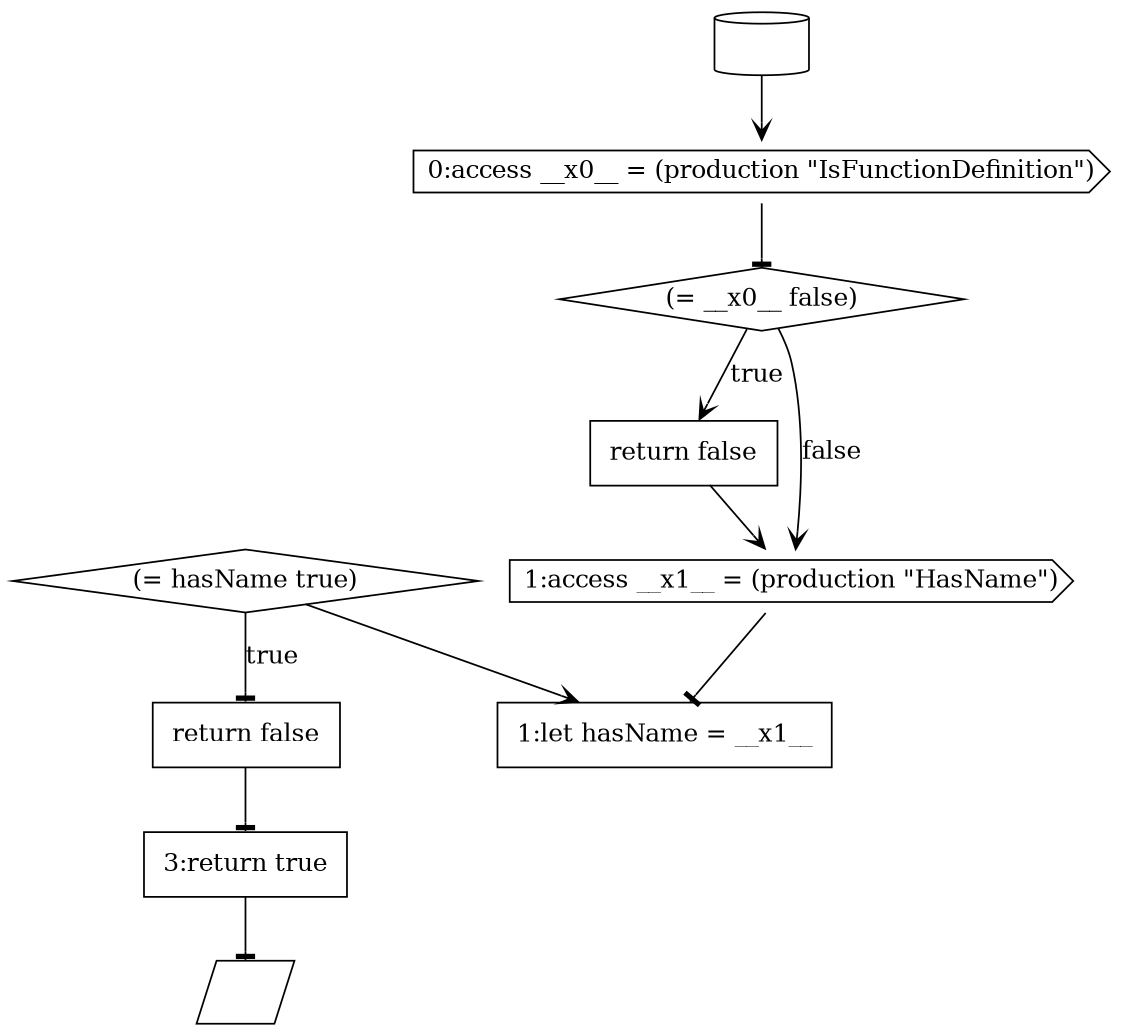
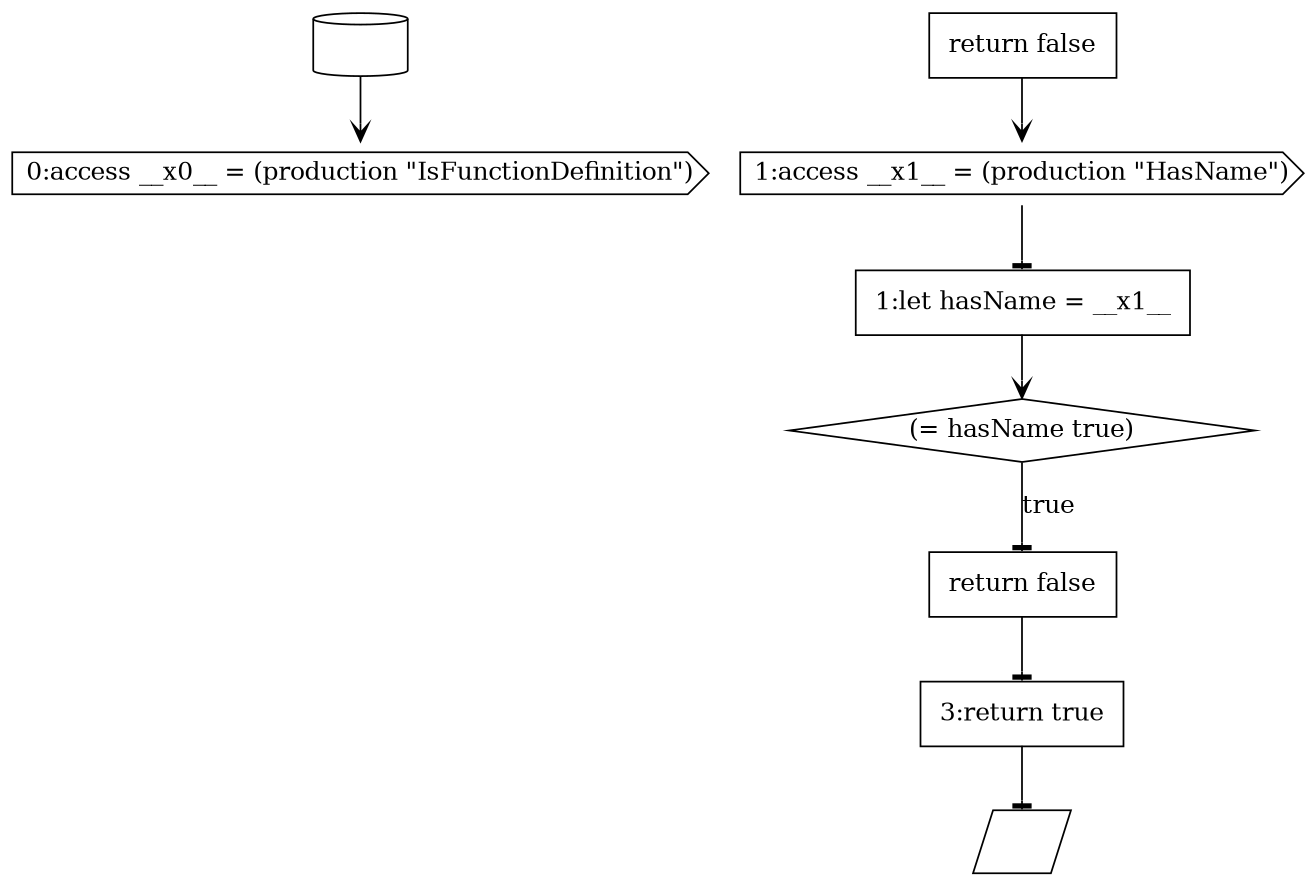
  digraph {
    node [color=black fillcolor=white shape=none style=filled]
    edge [arrowhead=tee color=black]
    n1 [label=<<font color="black">0:access __x0__ = (production &quot;IsFunctionDefinition&quot;)</font>> shape=cds]
-   n2 [label=<<font color="black">(= __x0__ false)</font>> shape=diamond]
    n3 [label=<<font color="black">     <table border="0" cellborder="1" cellspacing="0" cellpadding="10">       <tr><td align="left">return false</td></tr>     </table>   </font>> margin=0]
    n4 [label=<<font color="black">1:access __x1__ = (production &quot;HasName&quot;)</font>> shape=cds]
    n5 [label=<<font color="black">(= hasName true)</font>> shape=diamond]
    n6 [label=<<font color="black">     <table border="0" cellborder="1" cellspacing="0" cellpadding="10">       <tr><td align="left">return false</td></tr>     </table>   </font>> margin=0]
    n7 [label=<<font color="black">     <table border="0" cellborder="1" cellspacing="0" cellpadding="10">       <tr><td align="left">3:return true</td></tr>     </table>   </font>> margin=0]
    n8 [label=" " shape=parallelogram]
    n9 [label=<<font color="black">     <table border="0" cellborder="1" cellspacing="0" cellpadding="10">       <tr><td align="left">1:let hasName = __x1__</td></tr>     </table>   </font>> margin=0]
    n10 [label=" " shape=cylinder]
-   n1 -> n2
-   n2 -> n3 [arrowhead=vee label=<<font color="black">true</font>>]
-   n2 -> n4 [arrowhead=vee label=<<font color="black">false</font>>]
    n3 -> n4 [arrowhead=vee]
    n4 -> n9
    n5 -> n6 [label=<<font color="black">true</font>>]
    n6 -> n7
    n7 -> n8
-   n5 -> n9 [arrowhead=vee]
+   n9 -> n5 [arrowhead=vee]
    n10 -> n1 [arrowhead=vee]
  }
